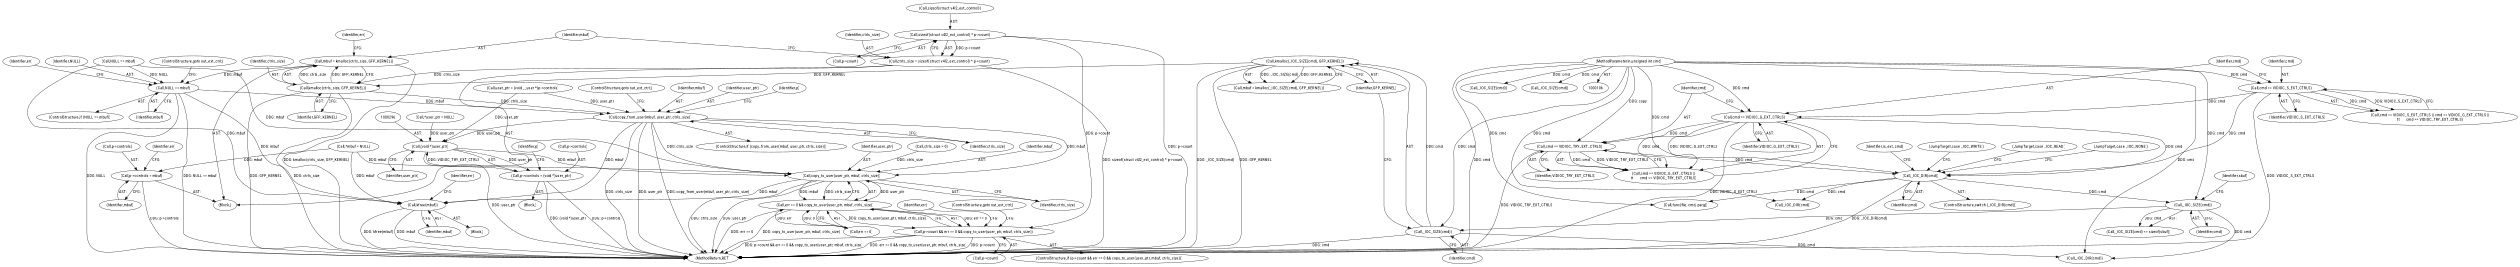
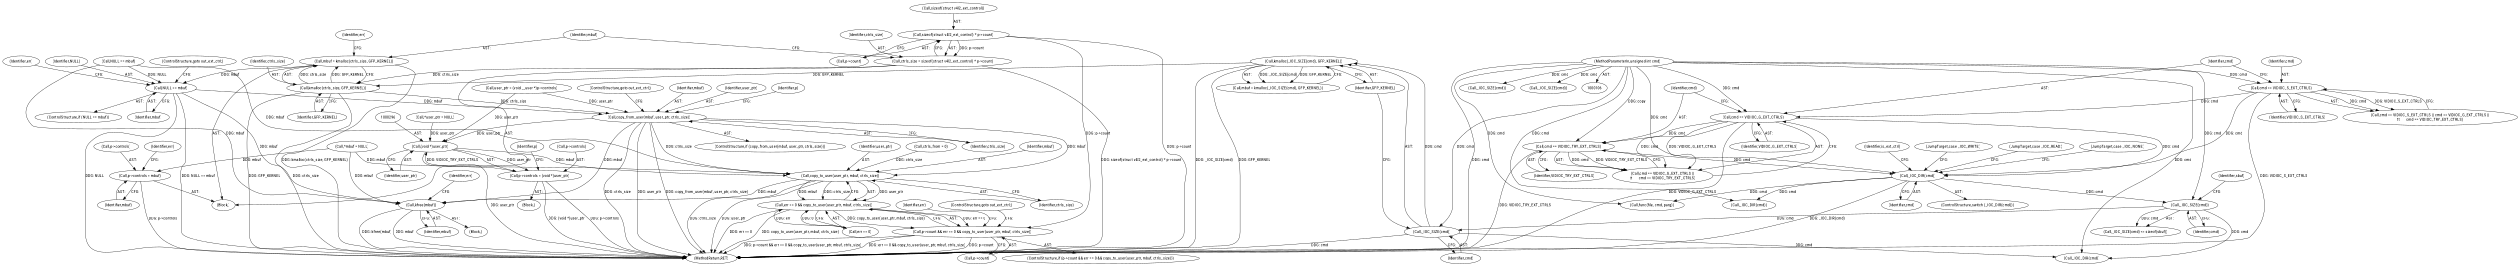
  digraph {
    fontname="Roboto Condensed"
    node [fontname="Roboto Condensed"]
    edge [fontname="Roboto Condensed"]
    n1 [label="(Call,mbuf = kmalloc(ctrls_size, GFP_KERNEL))"]
    n2 [label="(Call,kmalloc(ctrls_size, GFP_KERNEL))"]
    n3 [label="(Call,NULL == mbuf)"]
    n4 [label="(MethodReturn,RET)"]
    n5 [label="(Block,)"]
    n6 [label="(Call,copy_from_user(mbuf, user_ptr, ctrls_size))"]
    n7 [label="(Identifier,GFP_KERNEL)"]
    n8 [label="(Call,kfree(mbuf))"]
    n9 [label="(ControlStructure,if (NULL == mbuf))"]
    n10 [label="(Identifier,mbuf)"]
    n11 [label="(Call,(void *)user_ptr)"]
    n12 [label="(Call,copy_to_user(user_ptr, mbuf, ctrls_size))"]
    n13 [label="(ControlStructure,if (copy_from_user(mbuf, user_ptr, ctrls_size)))"]
    n14 [label="(Identifier,ctrls_size)"]
    n15 [label="(Call,ctrls_size = sizeof(struct v4l2_ext_control) * p->count)"]
    n16 [label="(Call,sizeof(struct v4l2_ext_control) * p->count)"]
    n17 [label="(Call,p->count && err == 0 && copy_to_user(user_ptr, mbuf, ctrls_size))"]
    n18 [label="(Call,p->count)"]
    n19 [label="(Call,err == 0 && copy_to_user(user_ptr, mbuf, ctrls_size))"]
    n20 [label="(ControlStructure,if (p->count && err == 0 && copy_to_user(user_ptr, mbuf, ctrls_size)))"]
    n21 [label="(Call,p->count)"]
    n22 [label="(Call,kmalloc(_IOC_SIZE(cmd), GFP_KERNEL))"]
    n23 [label="(Identifier,GFP_KERNEL)"]
    n24 [label="(Call,mbuf = kmalloc(_IOC_SIZE(cmd), GFP_KERNEL))"]
    n25 [label="(Call,_IOC_SIZE(cmd))"]
    n26 [label="(Identifier,cmd)"]
    n27 [label="(Call,_IOC_DIR(cmd))"]
    n28 [label="(Call,_IOC_SIZE(cmd))"]
    n29 [label="(Identifier,cmd)"]
    n30 [label="(Call,_IOC_SIZE(cmd) <= sizeof(sbuf))"]
    n31 [label="(Call,_IOC_DIR(cmd))"]
    n32 [label="(Call,func(file, cmd, parg))"]
    n33 [label="(Call,_IOC_DIR(cmd))"]
    n34 [label="(Identifier,cmd)"]
    n35 [label="(ControlStructure,switch (_IOC_DIR(cmd)))"]
    n36 [label="(Call,cmd == VIDIOC_S_EXT_CTRLS)"]
    n37 [label="(Call,cmd == VIDIOC_G_EXT_CTRLS)"]
    n38 [label="(Call,cmd == VIDIOC_S_EXT_CTRLS || cmd == VIDIOC_G_EXT_CTRLS ||\n\t\t       cmd == VIDIOC_TRY_EXT_CTRLS)"]
    n39 [label="(Identifier,VIDIOC_S_EXT_CTRLS)"]
    n40 [label="(Call,cmd == VIDIOC_TRY_EXT_CTRLS)"]
    n41 [label="(Identifier,VIDIOC_G_EXT_CTRLS)"]
    n42 [label="(Call,cmd == VIDIOC_G_EXT_CTRLS ||\n\t\t       cmd == VIDIOC_TRY_EXT_CTRLS)"]
    n43 [label="(MethodParameterIn,unsigned int cmd)"]
    n44 [label="(Call,_IOC_SIZE(cmd))"]
    n45 [label="(Call,_IOC_SIZE(cmd))"]
    1000106
    n47 [label="(Identifier,VIDIOC_TRY_EXT_CTRLS)"]
    n48 [label="(Identifier,mbuf)"]
    n49 [label="(Block,)"]
    n50 [label="(Call,p->controls = mbuf)"]
    n51 [label="(Identifier,mbuf)"]
    n52 [label="(Call,p->controls = (void *)user_ptr)"]
    n53 [label="(Identifier,user_ptr)"]
    n54 [label="(Identifier,ctrls_size)"]
    n55 [label="(Block,)"]
    n56 [label="(Call,err == 0)"]
    n57 [label="(Call,p->controls)"]
    n58 [label="(Identifier,user_ptr)"]
    n59 [label="(Call,sizeof(struct v4l2_ext_control))"]
    n60 [label="(Identifier,ctrls_size)"]
    n61 [label="(Call,*mbuf = NULL)"]
-   n62 [label="(Identifier,is_ext_cmd)"]
-   n63 [label="(Call,ctrls_size = 0)"]
+   n62 [label="(Identifier,is_ext_ctrl)"]
+   n63 [label="(Call,ctrls_from = 0)"]
    n64 [label="(JumpTarget,case _IOC_WRITE:)"]
    n65 [label="(Identifier,cmd)"]
    n66 [label="(Identifier,mbuf)"]
    n67 [label="(Identifier,p)"]
    n68 [label="(ControlStructure,goto out_ext_ctrl;)"]
    n69 [label="(Call,NULL == mbuf)"]
    n70 [label="(Identifier,err)"]
    n71 [label="(Identifier,err)"]
    n72 [label="(Identifier,err)"]
    n73 [label="(Identifier,sbuf)"]
    n74 [label="(Identifier,cmd)"]
    n75 [label="(Call,*user_ptr = NULL)"]
    n76 [label="(Call,p->controls)"]
    n77 [label="(Identifier,err)"]
    n78 [label="(ControlStructure,goto out_ext_ctrl;)"]
    n79 [label="(Identifier,err)"]
    n80 [label="(ControlStructure,goto out_ext_ctrl;)"]
    n81 [label="(Identifier,mbuf)"]
    n82 [label="(Identifier,ctrls_size)"]
    n83 [label="(Identifier,cmd)"]
    n84 [label="(Call,user_ptr = (void __user *)p->controls)"]
    n85 [label="(JumpTarget,case _IOC_READ:)"]
    n86 [label="(Identifier,NULL)"]
    n87 [label="(Identifier,mbuf)"]
    n88 [label="(JumpTarget,case _IOC_NONE:)"]
    n89 [label="(Identifier,p)"]
    n90 [label="(Identifier,user_ptr)"]
    1000296
    n1 -> n2 [label="CFG: "]
    n1 -> n3 [label="DDG: mbuf"]
    n1 -> n4 [label="DDG: kmalloc(ctrls_size, GFP_KERNEL)"]
    n1 -> n5 [label="AST: "]
    n2 -> n1 [label="AST: "]
    n2 -> n1 [label="DDG: ctrls_size"]
    n2 -> n1 [label="DDG: GFP_KERNEL"]
    n2 -> n4 [label="DDG: GFP_KERNEL"]
    n2 -> n4 [label="DDG: ctrls_size"]
    n2 -> n6 [label="DDG: ctrls_size"]
    n2 -> n7 [label="CFG: "]
    n3 -> n4 [label="DDG: NULL"]
    n3 -> n4 [label="DDG: NULL == mbuf"]
    n3 -> n6 [label="DDG: mbuf"]
    n3 -> n8 [label="DDG: mbuf"]
    n3 -> n9 [label="AST: "]
    n3 -> n10 [label="CFG: "]
    n6 -> n4 [label="DDG: copy_from_user(mbuf, user_ptr, ctrls_size)"]
    n6 -> n4 [label="DDG: ctrls_size"]
    n6 -> n4 [label="DDG: user_ptr"]
    n6 -> n8 [label="DDG: mbuf"]
    n6 -> n11 [label="DDG: user_ptr"]
    n6 -> n12 [label="DDG: mbuf"]
    n6 -> n12 [label="DDG: ctrls_size"]
    n6 -> n13 [label="AST: "]
    n6 -> n14 [label="CFG: "]
    n7 -> n2 [label="AST: "]
    n8 -> n4 [label="DDG: mbuf"]
    n8 -> n4 [label="DDG: kfree(mbuf)"]
    n8 -> n48 [label="CFG: "]
    n8 -> n49 [label="AST: "]
    n10 -> n3 [label="AST: "]
    n11 -> n4 [label="DDG: user_ptr"]
    n11 -> n12 [label="DDG: mbuf"]
    n11 -> n52 [label="AST: "]
    n11 -> n52 [label="DDG: user_ptr"]
    n11 -> n53 [label="CFG: "]
    n12 -> n4 [label="DDG: ctrls_size"]
    n12 -> n4 [label="DDG: user_ptr"]
    n12 -> n8 [label="DDG: mbuf"]
    n12 -> n19 [label="AST: "]
    n12 -> n19 [label="DDG: user_ptr"]
    n12 -> n19 [label="DDG: mbuf"]
    n12 -> n19 [label="DDG: ctrls_size"]
    n12 -> n54 [label="CFG: "]
    n14 -> n6 [label="AST: "]
    n15 -> n2 [label="DDG: ctrls_size"]
    n15 -> n4 [label="DDG: sizeof(struct v4l2_ext_control) * p->count"]
    n15 -> n5 [label="AST: "]
    n15 -> n16 [label="CFG: "]
    n16 -> n4 [label="DDG: p->count"]
    n16 -> n15 [label="AST: "]
    n16 -> n15 [label="DDG: p->count"]
    n16 -> n17 [label="DDG: p->count"]
    n16 -> n18 [label="CFG: "]
    n17 -> n4 [label="DDG: p->count && err == 0 && copy_to_user(user_ptr, mbuf, ctrls_size)"]
    n17 -> n4 [label="DDG: err == 0 && copy_to_user(user_ptr, mbuf, ctrls_size)"]
    n17 -> n4 [label="DDG: p->count"]
    n17 -> n19 [label="CFG: "]
    n17 -> n20 [label="AST: "]
    n17 -> n21 [label="CFG: "]
    n18 -> n16 [label="AST: "]
    n19 -> n4 [label="DDG: err == 0"]
    n19 -> n4 [label="DDG: copy_to_user(user_ptr, mbuf, ctrls_size)"]
    n19 -> n12 [label="CFG: "]
    n19 -> n17 [label="AST: "]
    n19 -> n17 [label="DDG: err == 0"]
    n19 -> n17 [label="DDG: copy_to_user(user_ptr, mbuf, ctrls_size)"]
    n19 -> n56 [label="CFG: "]
    n21 -> n17 [label="AST: "]
    n22 -> n2 [label="DDG: GFP_KERNEL"]
    n22 -> n4 [label="DDG: GFP_KERNEL"]
    n22 -> n4 [label="DDG: _IOC_SIZE(cmd)"]
    n22 -> n23 [label="CFG: "]
    n22 -> n24 [label="AST: "]
    n22 -> n24 [label="DDG: _IOC_SIZE(cmd)"]
    n22 -> n24 [label="DDG: GFP_KERNEL"]
    n23 -> n22 [label="AST: "]
    n23 -> n25 [label="CFG: "]
    n24 -> n22 [label="CFG: "]
    n25 -> n4 [label="DDG: cmd"]
    n25 -> n22 [label="AST: "]
    n25 -> n22 [label="DDG: cmd"]
    n25 -> n26 [label="CFG: "]
    n25 -> n27 [label="DDG: cmd"]
    n26 -> n25 [label="AST: "]
    n28 -> n25 [label="DDG: cmd"]
    n28 -> n27 [label="DDG: cmd"]
    n28 -> n29 [label="CFG: "]
    n28 -> n30 [label="AST: "]
    n28 -> n30 [label="DDG: cmd"]
    n29 -> n28 [label="AST: "]
    n31 -> n4 [label="DDG: _IOC_DIR(cmd)"]
    n31 -> n28 [label="DDG: cmd"]
    n31 -> n32 [label="DDG: cmd"]
    n31 -> n33 [label="DDG: cmd"]
    n31 -> n34 [label="CFG: "]
    n31 -> n35 [label="AST: "]
    n34 -> n31 [label="AST: "]
    n36 -> n4 [label="DDG: VIDIOC_S_EXT_CTRLS"]
    n36 -> n31 [label="DDG: cmd"]
    n36 -> n37 [label="DDG: cmd"]
    n36 -> n38 [label="AST: "]
    n36 -> n38 [label="DDG: cmd"]
    n36 -> n38 [label="DDG: VIDIOC_S_EXT_CTRLS"]
    n36 -> n39 [label="CFG: "]
    n37 -> n4 [label="DDG: VIDIOC_G_EXT_CTRLS"]
    n37 -> n31 [label="DDG: cmd"]
    n37 -> n40 [label="DDG: cmd"]
    n37 -> n41 [label="CFG: "]
    n37 -> n42 [label="AST: "]
    n37 -> n42 [label="DDG: cmd"]
    n37 -> n42 [label="DDG: VIDIOC_G_EXT_CTRLS"]
    n38 -> n36 [label="CFG: "]
    n39 -> n36 [label="AST: "]
    n40 -> n4 [label="DDG: VIDIOC_TRY_EXT_CTRLS"]
    n40 -> n31 [label="DDG: cmd"]
    n40 -> n42 [label="AST: "]
    n40 -> n42 [label="DDG: cmd"]
    n40 -> n42 [label="DDG: VIDIOC_TRY_EXT_CTRLS"]
    n40 -> n47 [label="CFG: "]
    n41 -> n37 [label="AST: "]
    n42 -> n37 [label="CFG: "]
    n42 -> n40 [label="CFG: "]
    n43 -> n4 [label="DDG: cmd"]
    n43 -> n25 [label="DDG: cmd"]
    n43 -> n27 [label="DDG: cmd"]
    n43 -> n28 [label="DDG: cmd"]
    n43 -> n31 [label="DDG: cmd"]
    n43 -> n32 [label="DDG: cmd"]
    n43 -> n33 [label="DDG: cmd"]
    n43 -> n36 [label="DDG: cmd"]
    n43 -> n37 [label="DDG: cmd"]
    n43 -> n40 [label="DDG: copy"]
    n43 -> n44 [label="DDG: cmd"]
    n43 -> n45 [label="DDG: cmd"]
    n43 -> 1000106 [label="AST: "]
    n47 -> n40 [label="AST: "]
    n48 -> n8 [label="AST: "]
    n50 -> n4 [label="DDG: p->controls"]
    n50 -> n5 [label="AST: "]
    n50 -> n51 [label="CFG: "]
    n51 -> n50 [label="AST: "]
    n52 -> n4 [label="DDG: p->controls"]
    n52 -> n4 [label="DDG: (void *)user_ptr"]
    n52 -> n11 [label="DDG: VIDIOC_TRY_EXT_CTRLS"]
    n52 -> n55 [label="AST: "]
    n53 -> n11 [label="AST: "]
    n54 -> n12 [label="AST: "]
    n56 -> n19 [label="AST: "]
    n56 -> n19 [label="DDG: err"]
    n56 -> n19 [label="DDG: 0"]
    n57 -> n50 [label="AST: "]
    n58 -> n12 [label="AST: "]
    n59 -> n16 [label="AST: "]
    n60 -> n2 [label="AST: "]
    n61 -> n8 [label="DDG: mbuf"]
    n61 -> n12 [label="DDG: mbuf"]
    n61 -> n50 [label="DDG: mbuf"]
    n62 -> n31 [label="CFG: "]
    n63 -> n12 [label="DDG: ctrls_size"]
    n64 -> n31 [label="CFG: "]
    n65 -> n36 [label="AST: "]
    n66 -> n12 [label="AST: "]
    n67 -> n6 [label="CFG: "]
    n68 -> n3 [label="CFG: "]
    n69 -> n3 [label="DDG: NULL"]
    n69 -> n8 [label="DDG: mbuf"]
    n69 -> n12 [label="DDG: mbuf"]
    n70 -> n3 [label="CFG: "]
    n71 -> n1 [label="CFG: "]
    n72 -> n8 [label="CFG: "]
    n73 -> n28 [label="CFG: "]
    n74 -> n36 [label="CFG: "]
    n74 -> n37 [label="AST: "]
    n75 -> n11 [label="DDG: user_ptr"]
    n76 -> n52 [label="AST: "]
    n77 -> n17 [label="CFG: "]
    n78 -> n17 [label="CFG: "]
    n79 -> n50 [label="CFG: "]
    n80 -> n6 [label="CFG: "]
    n81 -> n1 [label="AST: "]
    n81 -> n15 [label="CFG: "]
    n82 -> n15 [label="AST: "]
    n83 -> n37 [label="CFG: "]
    n83 -> n40 [label="AST: "]
    n84 -> n6 [label="DDG: user_ptr"]
    n84 -> n11 [label="DDG: user_ptr"]
    n85 -> n31 [label="CFG: "]
    n86 -> n3 [label="AST: "]
    n87 -> n6 [label="AST: "]
    n88 -> n31 [label="CFG: "]
    n89 -> n52 [label="CFG: "]
    n90 -> n6 [label="AST: "]
    1000296 -> n11 [label="AST: "]
  }
